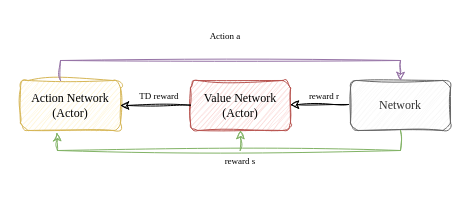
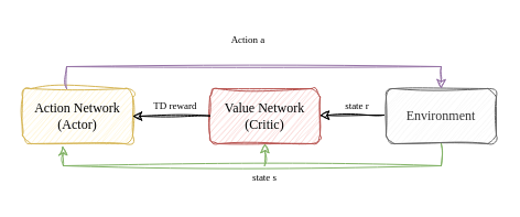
  <mxCell id="0" />
  <mxCell id="1" parent="0" />
  <mxCell id="2" value="&lt;font face=&quot;Comic Sans MS&quot;&gt;Action Network&lt;br&gt;(Actor)&lt;/font&gt;" style="rounded=1;whiteSpace=wrap;html=1;sketch=1;curveFitting=1;jiggle=2;fillColor=#fff2cc;strokeColor=#d6b656;" vertex="1" parent="1"><mxGeometry x="20" y="80" width="100" height="50" as="geometry" /></mxCell>
- <mxCell id="3" value="&lt;font face=&quot;Comic Sans MS&quot;&gt;Value Network&lt;br&gt;(Actor)&lt;/font&gt;" style="rounded=1;whiteSpace=wrap;html=1;sketch=1;curveFitting=1;jiggle=2;fillColor=#f8cecc;strokeColor=#b85450;" vertex="1" parent="1"><mxGeometry x="190" y="80" width="100" height="50" as="geometry" /></mxCell>
- <mxCell id="4" value="&lt;font face=&quot;Comic Sans MS&quot;&gt;Network&lt;/font&gt;" style="rounded=1;whiteSpace=wrap;html=1;sketch=1;curveFitting=1;jiggle=2;fillColor=#f5f5f5;strokeColor=#666666;fontColor=#333333;" vertex="1" parent="1"><mxGeometry x="350" y="80" width="100" height="50" as="geometry" /></mxCell>
+ <mxCell id="3" value="&lt;font face=&quot;Comic Sans MS&quot;&gt;Value Network&lt;br&gt;(Critic)&lt;/font&gt;" style="rounded=1;whiteSpace=wrap;html=1;sketch=1;curveFitting=1;jiggle=2;fillColor=#f8cecc;strokeColor=#b85450;" vertex="1" parent="1"><mxGeometry x="190" y="80" width="100" height="50" as="geometry" /></mxCell>
+ <mxCell id="4" value="&lt;font face=&quot;Comic Sans MS&quot;&gt;Environment&lt;/font&gt;" style="rounded=1;whiteSpace=wrap;html=1;sketch=1;curveFitting=1;jiggle=2;fillColor=#f5f5f5;strokeColor=#666666;fontColor=#333333;" vertex="1" parent="1"><mxGeometry x="350" y="80" width="100" height="50" as="geometry" /></mxCell>
  <mxCell id="5" value="" style="endArrow=classic;html=1;rounded=0;sketch=1;curveFitting=1;jiggle=2;entryX=0.5;entryY=0;entryDx=0;entryDy=0;fillColor=#e1d5e7;strokeColor=#9673a6;" edge="1" parent="1" target="4"><mxGeometry width="50" height="50" relative="1" as="geometry"><mxPoint x="60" y="80" as="sourcePoint" /><mxPoint x="410" y="40" as="targetPoint" /><Array as="points"><mxPoint x="60" y="60" /><mxPoint x="400" y="60" /></Array></mxGeometry></mxCell>
  <mxCell id="6" value="" style="endArrow=classic;html=1;rounded=0;entryX=0.365;entryY=1.043;entryDx=0;entryDy=0;entryPerimeter=0;sketch=1;curveFitting=1;jiggle=2;fillColor=#d5e8d4;strokeColor=#82b366;" edge="1" parent="1" target="2"><mxGeometry width="50" height="50" relative="1" as="geometry"><mxPoint x="400" y="130" as="sourcePoint" /><mxPoint x="60" y="150" as="targetPoint" /><Array as="points"><mxPoint x="400" y="150" /><mxPoint x="57" y="150" /></Array></mxGeometry></mxCell>
  <mxCell id="7" value="" style="endArrow=classic;html=1;rounded=0;entryX=1.019;entryY=0.604;entryDx=0;entryDy=0;entryPerimeter=0;sketch=1;curveFitting=1;jiggle=2;" edge="1" parent="1"><mxGeometry width="50" height="50" relative="1" as="geometry"><mxPoint x="348" y="104" as="sourcePoint" /><mxPoint x="289.9" y="104.2" as="targetPoint" /></mxGeometry></mxCell>
  <mxCell id="8" value="" style="endArrow=classic;html=1;rounded=0;entryX=1;entryY=0.5;entryDx=0;entryDy=0;sketch=1;curveFitting=1;jiggle=2;" edge="1" parent="1" target="2"><mxGeometry width="50" height="50" relative="1" as="geometry"><mxPoint x="190" y="104.68" as="sourcePoint" /><mxPoint x="131.9" y="104.88" as="targetPoint" /></mxGeometry></mxCell>
  <mxCell id="9" value="" style="endArrow=classic;html=1;rounded=0;sketch=1;curveFitting=1;jiggle=2;fillColor=#d5e8d4;strokeColor=#82b366;" edge="1" parent="1"><mxGeometry width="50" height="50" relative="1" as="geometry"><mxPoint x="239.68" y="150" as="sourcePoint" /><mxPoint x="240" y="130" as="targetPoint" /></mxGeometry></mxCell>
  <mxCell id="10" value="&lt;font style=&quot;font-size: 9px;&quot; face=&quot;Comic Sans MS&quot;&gt;Action a&lt;/font&gt;" style="text;strokeColor=none;align=center;fillColor=none;html=1;verticalAlign=middle;whiteSpace=wrap;rounded=0;" vertex="1" parent="1"><mxGeometry x="195" y="20" width="60" height="30" as="geometry" /></mxCell>
- <mxCell id="11" value="&lt;font style=&quot;font-size: 9px;&quot; face=&quot;Comic Sans MS&quot;&gt;reward s&lt;/font&gt;" style="text;strokeColor=none;align=center;fillColor=none;html=1;verticalAlign=middle;whiteSpace=wrap;rounded=0;" vertex="1" parent="1"><mxGeometry x="210" y="145" width="60" height="30" as="geometry" /></mxCell>
- <mxCell id="12" value="&lt;font style=&quot;font-size: 9px;&quot; face=&quot;Comic Sans MS&quot;&gt;reward r&lt;/font&gt;" style="text;strokeColor=none;align=center;fillColor=none;html=1;verticalAlign=middle;whiteSpace=wrap;rounded=0;" vertex="1" parent="1"><mxGeometry x="294" y="80" width="60" height="30" as="geometry" /></mxCell>
+ <mxCell id="11" value="&lt;font style=&quot;font-size: 9px;&quot; face=&quot;Comic Sans MS&quot;&gt;state s&lt;/font&gt;" style="text;strokeColor=none;align=center;fillColor=none;html=1;verticalAlign=middle;whiteSpace=wrap;rounded=0;" vertex="1" parent="1"><mxGeometry x="210" y="145" width="60" height="30" as="geometry" /></mxCell>
+ <mxCell id="12" value="&lt;font style=&quot;font-size: 9px;&quot; face=&quot;Comic Sans MS&quot;&gt;state r&lt;/font&gt;" style="text;strokeColor=none;align=center;fillColor=none;html=1;verticalAlign=middle;whiteSpace=wrap;rounded=0;" vertex="1" parent="1"><mxGeometry x="294" y="80" width="60" height="30" as="geometry" /></mxCell>
  <mxCell id="13" value="&lt;font style=&quot;font-size: 9px;&quot; face=&quot;Comic Sans MS&quot;&gt;TD reward&amp;nbsp;&lt;/font&gt;" style="text;strokeColor=none;align=center;fillColor=none;html=1;verticalAlign=middle;whiteSpace=wrap;rounded=0;" vertex="1" parent="1"><mxGeometry x="130" y="80" width="60" height="30" as="geometry" /></mxCell>
